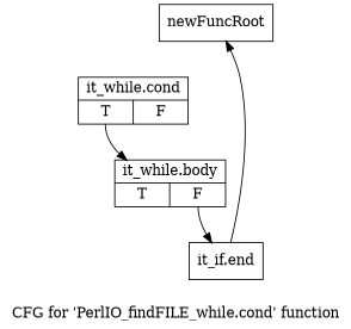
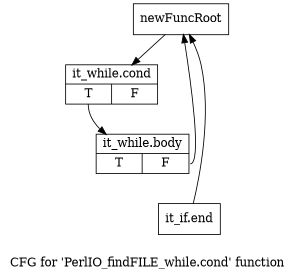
  digraph {
    label="CFG for 'PerlIO_findFILE_while.cond' function"
    node [shape=record]
    n1 [label="{newFuncRoot}"]
    n2 [label="{it_while.cond|{<s0>T|<s1>F}}"]
    n3 [label="{it_while.body|{<s0>T|<s1>F}}"]
    n4 [label="{it_if.end}"]
+   n1 -> n2
    n2 -> n3 [tailport=s0]
-   n3 -> n4 [tailport=s1]
+   n3 -> n1 [tailport=s1]
    n4 -> n1
  }
